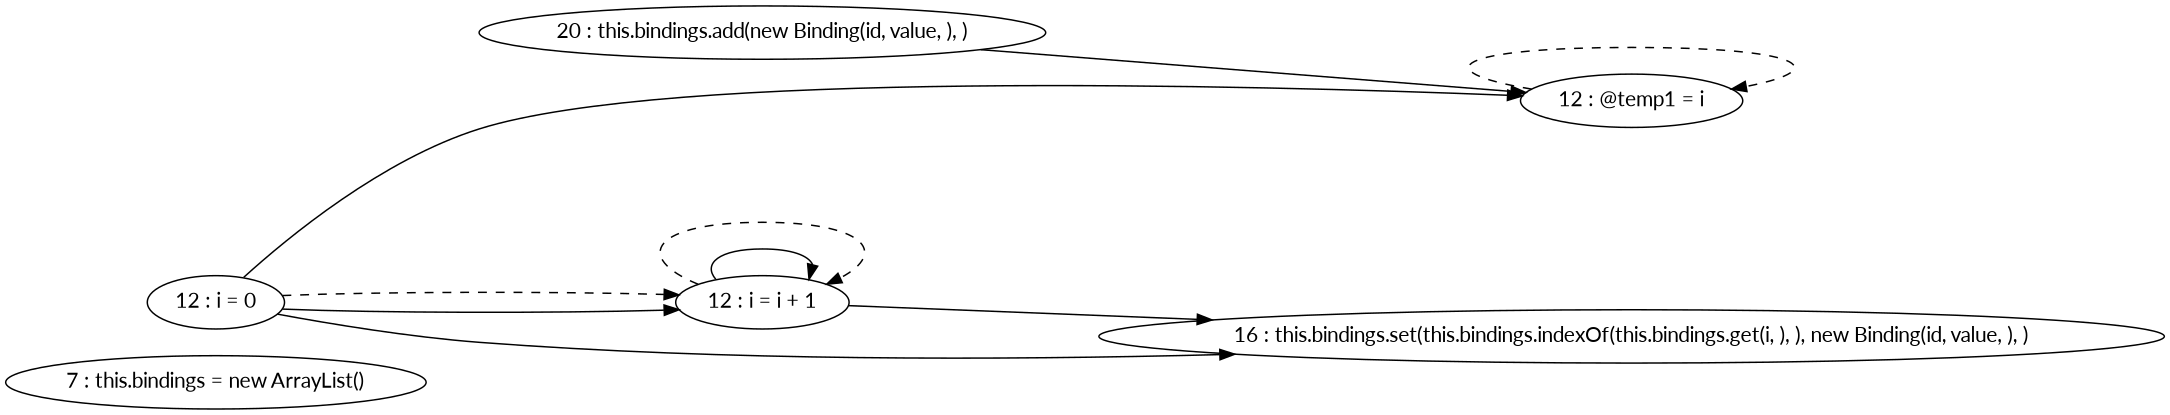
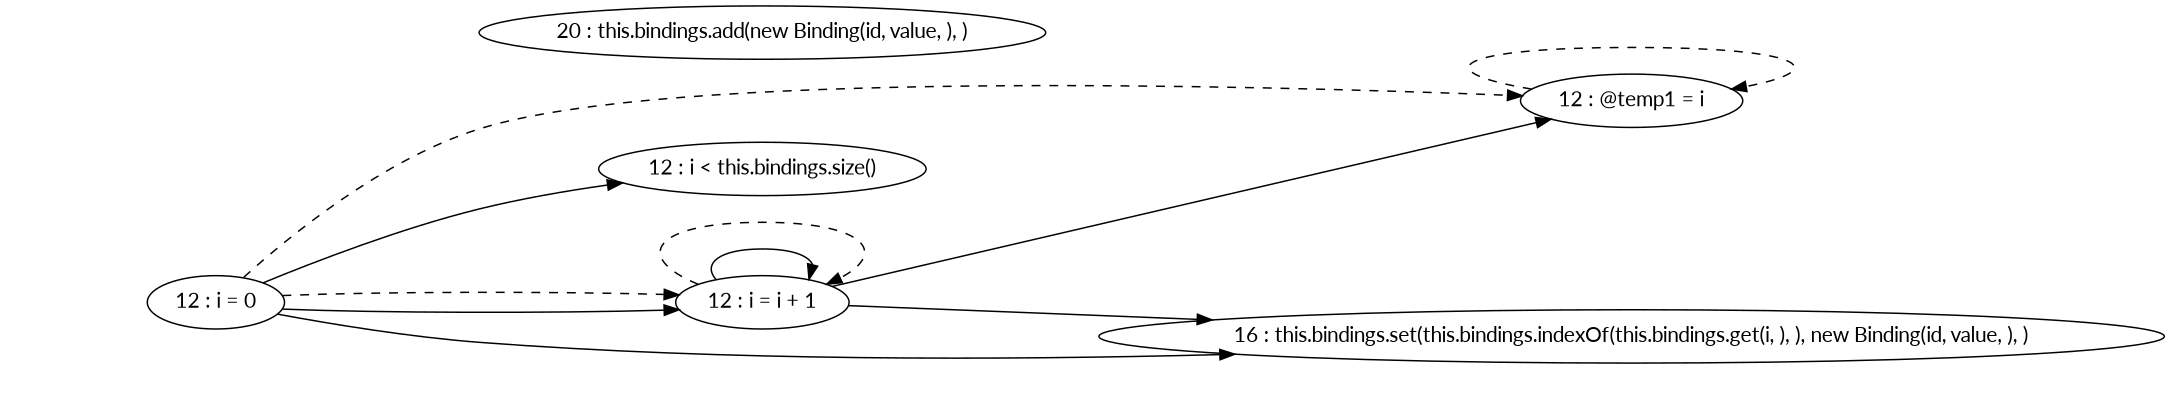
  digraph {
    fontname=Lato
    rankdir=LR
    node [fontname=Lato]
    edge [fontname=Lato]
-   "7 : this.bindings = new ArrayList()"
    "12 : i = 0"
    "12 : i = i + 1"
+   "12 : i < this.bindings.size()"
    "16 : this.bindings.set(this.bindings.indexOf(this.bindings.get(i, ), ), new Binding(id, value, ), )"
    "12 : @temp1 = i"
    "20 : this.bindings.add(new Binding(id, value, ), )"
    "12 : i = 0" -> "12 : i = i + 1"
    "12 : i = 0" -> "12 : i = i + 1" [style=dashed]
+   "12 : i = 0" -> "12 : i < this.bindings.size()"
    "12 : i = 0" -> "16 : this.bindings.set(this.bindings.indexOf(this.bindings.get(i, ), ), new Binding(id, value, ), )"
-   "12 : i = 0" -> "12 : @temp1 = i"
+   "12 : i = 0" -> "12 : @temp1 = i" [style=dashed]
    "12 : i = i + 1" -> "12 : i = i + 1"
    "12 : i = i + 1" -> "12 : i = i + 1" [style=dashed]
    "12 : i = i + 1" -> "16 : this.bindings.set(this.bindings.indexOf(this.bindings.get(i, ), ), new Binding(id, value, ), )"
-   "20 : this.bindings.add(new Binding(id, value, ), )" -> "12 : @temp1 = i"
+   "12 : i = i + 1" -> "12 : @temp1 = i"
    "12 : @temp1 = i" -> "12 : @temp1 = i" [style=dashed]
  }
